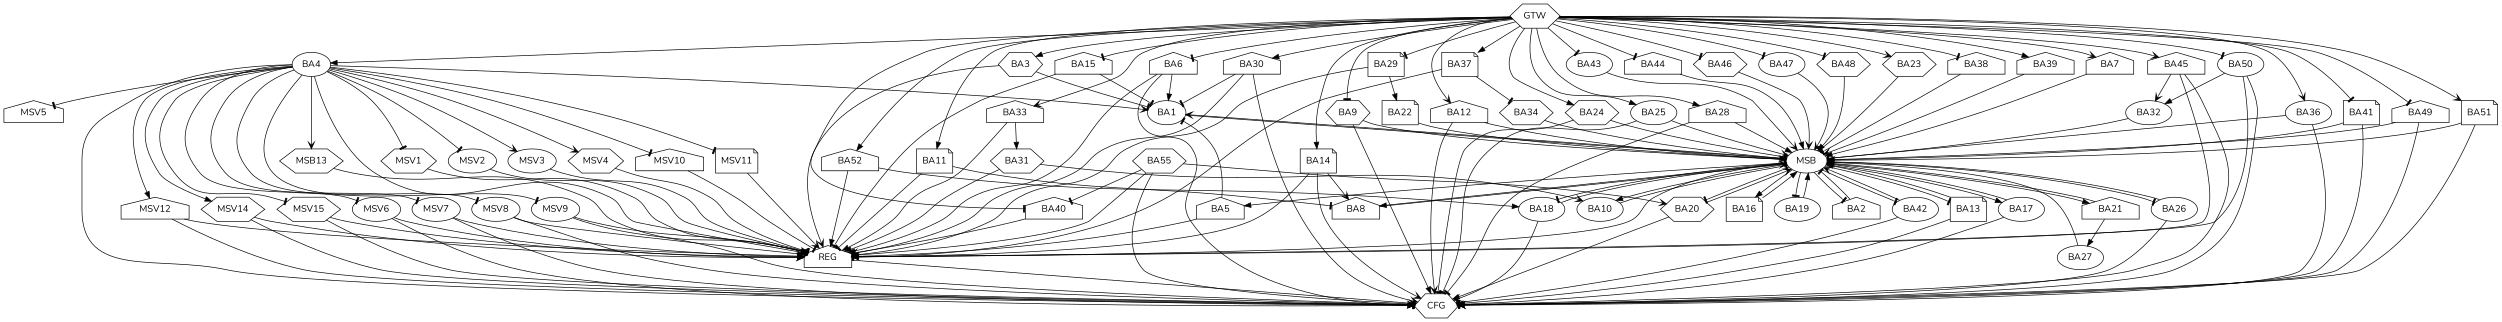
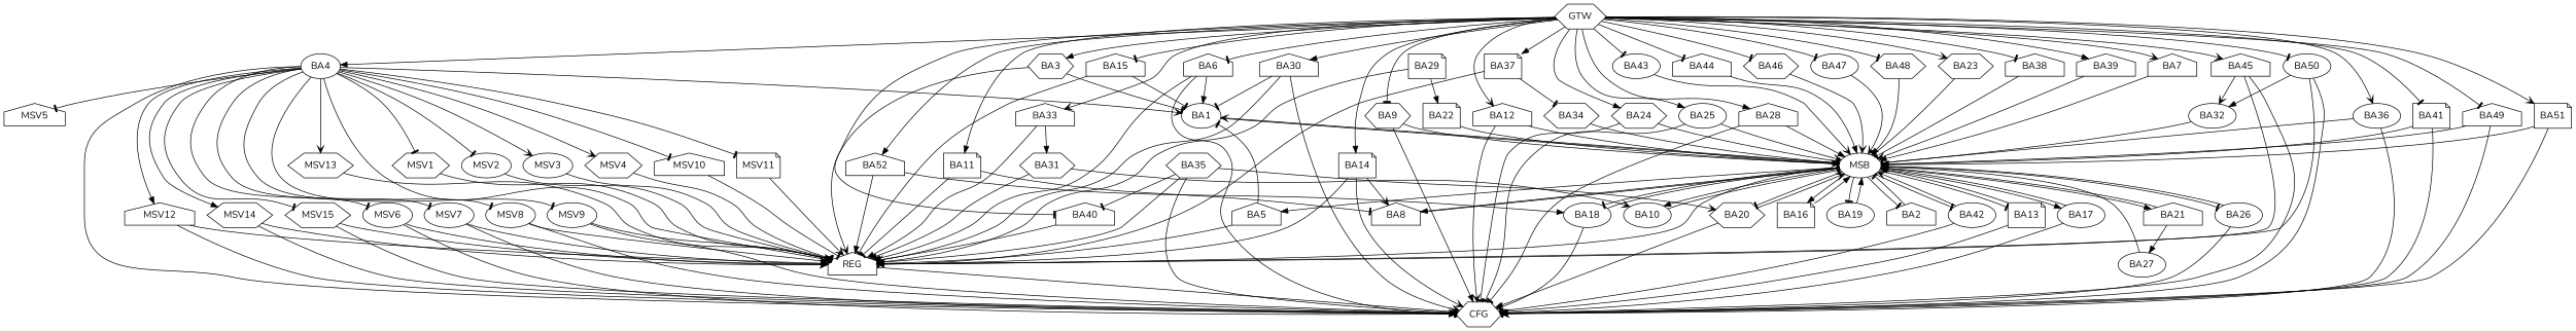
  strict digraph {
    fontname=Nunito
    node [fontname=Nunito shape=ellipse]
    edge [arrowhead=tee fontname=Nunito]
    n1 [label=BA1]
    n2 [label=MSB]
    n3 [label=BA2 shape=house]
    n4 [label=REG shape=house]
    n5 [label=BA5 shape=house]
    n6 [label=BA8 shape=house]
    n7 [label=BA10]
    n8 [label=BA13 shape=note]
    n9 [label=BA16 shape=note]
    n10 [label=BA17]
    n11 [label=BA18]
    n12 [label=BA19]
    n13 [label=BA20 shape=hexagon]
    n14 [label=BA21 shape=house]
    n15 [label=BA26]
    n16 [label=BA42]
    n17 [label=BA3 shape=hexagon]
    n18 [label=CFG shape=hexagon]
    n19 [label=BA4]
    n20 [label=MSV1 shape=hexagon]
    n21 [label=MSV2]
    n22 [label=MSV3]
    n23 [label=MSV4 shape=hexagon]
    n24 [label=MSV5 shape=house]
    n25 [label=MSV6]
    n26 [label=MSV7]
    n27 [label=MSV8]
    n28 [label=MSV9]
    n29 [label=MSV10 shape=house]
    n30 [label=MSV11 shape=note]
    n31 [label=MSV12 shape=house]
-   n32 [label=MSB13 shape=hexagon]
+   n32 [label=MSV13 shape=hexagon]
    n33 [label=MSV14 shape=hexagon]
    n34 [label=MSV15 shape=hexagon]
    n35 [label=BA6 shape=house]
    n36 [label=BA7 shape=house]
    n37 [label=BA9 shape=hexagon]
    n38 [label=BA11 shape=note]
    n39 [label=BA12 shape=house]
    n40 [label=BA14 shape=note]
    n41 [label=BA15 shape=house]
    n42 [label=BA27]
    n43 [label=BA22 shape=note]
    n44 [label=BA23 shape=hexagon]
    n45 [label=BA24 shape=hexagon]
    n46 [label=BA25]
    n47 [label=BA28 shape=house]
    n48 [label=BA29 shape=note]
    n49 [label=BA30 shape=house]
    n50 [label=BA31 shape=hexagon]
    n51 [label=BA32]
    n52 [label=BA33 shape=house]
    n53 [label=BA34 shape=hexagon]
-   n54 [label=BA55 shape=hexagon]
+   n54 [label=BA35 shape=hexagon]
    n55 [label=BA40 shape=house]
    n56 [label=BA36]
    n57 [label=BA37 shape=note]
    n58 [label=BA38 shape=house]
    n59 [label=BA39 shape=house]
    n60 [label=BA41 shape=note]
    n61 [label=BA43]
    n62 [label=BA44 shape=house]
    n63 [label=BA45 shape=house]
    n64 [label=BA46 shape=hexagon]
    n65 [label=BA47]
    n66 [label=BA48 shape=hexagon]
    n67 [label=BA49 shape=house]
    n68 [label=BA50]
    n69 [label=BA51 shape=note]
    n70 [label=BA52 shape=house]
    n71 [label=GTW shape=hexagon]
    n1 -> n2
    n2 -> n1 [arrowhead=vee]
    n2 -> n3
    n2 -> n4 [arrowhead=vee]
    n2 -> n5 [arrowhead=normal]
    n2 -> n6 [arrowhead=normal]
    n2 -> n7 [arrowhead=normal]
    n2 -> n8
    n2 -> n9 [arrowhead=normal]
    n2 -> n10 [arrowhead=normal]
    n2 -> n11
    n2 -> n12
    n2 -> n13
    n2 -> n14 [arrowhead=normal]
    n2 -> n15
    n2 -> n16
    n3 -> n2
    n4 -> n18 [arrowhead=vee]
    n5 -> n1
    n5 -> n4
-   n6 -> n2 [arrowhead=vee]
+   n6 -> n2
    n7 -> n2
    n8 -> n2 [arrowhead=normal]
    n8 -> n18 [arrowhead=normal]
    n9 -> n2 [arrowhead=normal]
    n10 -> n2 [arrowhead=normal]
    n10 -> n18
    n11 -> n2
    n11 -> n18 [arrowhead=vee]
    n12 -> n2 [arrowhead=normal]
    n13 -> n2 [arrowhead=vee]
    n13 -> n18 [arrowhead=normal]
    n14 -> n2 [arrowhead=vee]
    n14 -> n42 [arrowhead=normal]
    n15 -> n2 [arrowhead=vee]
    n15 -> n18 [arrowhead=vee]
    n16 -> n2 [arrowhead=vee]
    n16 -> n18
    n17 -> n1
    n17 -> n4 [arrowhead=vee]
    n19 -> n1 [arrowhead=vee]
    n19 -> n4
    n19 -> n18
    n19 -> n20
    n19 -> n21
    n19 -> n22 [arrowhead=vee]
    n19 -> n23 [arrowhead=vee]
    n19 -> n24
    n19 -> n25
    n19 -> n26
    n19 -> n27
    n19 -> n28
    n19 -> n29
    n19 -> n30
    n19 -> n31 [arrowhead=normal]
    n19 -> n32 [arrowhead=vee]
    n19 -> n33 [arrowhead=normal]
    n19 -> n34
    n20 -> n4
    n21 -> n4 [arrowhead=normal]
    n22 -> n4
    n23 -> n4
    n25 -> n4 [arrowhead=normal]
    n25 -> n18
    n26 -> n4 [arrowhead=vee]
    n26 -> n18 [arrowhead=normal]
    n27 -> n4 [arrowhead=normal]
    n27 -> n18 [arrowhead=vee]
    n28 -> n4 [arrowhead=normal]
    n28 -> n18
    n29 -> n4
    n30 -> n4 [arrowhead=vee]
    n31 -> n4 [arrowhead=normal]
    n31 -> n18
    n32 -> n4 [arrowhead=vee]
    n33 -> n4 [arrowhead=vee]
    n33 -> n18
    n34 -> n4 [arrowhead=vee]
    n34 -> n18 [arrowhead=vee]
    n35 -> n1 [arrowhead=normal]
    n35 -> n4 [arrowhead=normal]
    n35 -> n18 [arrowhead=normal]
    n36 -> n2 [arrowhead=normal]
    n37 -> n2 [arrowhead=vee]
    n37 -> n18 [arrowhead=normal]
    n38 -> n4
    n38 -> n6
    n39 -> n2
    n39 -> n18 [arrowhead=vee]
    n40 -> n4
    n40 -> n6 [arrowhead=vee]
    n40 -> n18 [arrowhead=vee]
    n41 -> n1
    n41 -> n4
    n42 -> n2 [arrowhead=normal]
    n43 -> n2
    n44 -> n2
    n45 -> n2
    n45 -> n18
    n46 -> n2 [arrowhead=vee]
    n46 -> n18
    n47 -> n2 [arrowhead=normal]
    n47 -> n18
    n48 -> n4 [arrowhead=normal]
    n48 -> n43 [arrowhead=normal]
    n49 -> n1
    n49 -> n4
    n49 -> n18 [arrowhead=vee]
    n50 -> n4 [arrowhead=normal]
    n50 -> n7 [arrowhead=vee]
    n51 -> n2
    n52 -> n4 [arrowhead=normal]
    n52 -> n50 [arrowhead=normal]
    n53 -> n2 [arrowhead=normal]
    n54 -> n4
    n54 -> n13 [arrowhead=vee]
    n54 -> n18
    n54 -> n55
    n55 -> n4 [arrowhead=vee]
    n56 -> n2
    n56 -> n18 [arrowhead=vee]
    n57 -> n4 [arrowhead=normal]
    n57 -> n53
    n58 -> n2
    n59 -> n2 [arrowhead=vee]
    n60 -> n2 [arrowhead=vee]
    n60 -> n18 [arrowhead=normal]
    n61 -> n2 [arrowhead=vee]
    n62 -> n2 [arrowhead=normal]
    n63 -> n4 [arrowhead=normal]
    n63 -> n18
    n63 -> n51 [arrowhead=vee]
    n64 -> n2 [arrowhead=vee]
    n65 -> n2 [arrowhead=vee]
    n66 -> n2 [arrowhead=normal]
    n67 -> n2 [arrowhead=normal]
    n67 -> n18 [arrowhead=vee]
    n68 -> n4
    n68 -> n18
    n68 -> n51 [arrowhead=normal]
    n69 -> n2 [arrowhead=normal]
    n69 -> n18
    n70 -> n4 [arrowhead=normal]
    n70 -> n11 [arrowhead=normal]
    n71 -> n17 [arrowhead=normal]
    n71 -> n19 [arrowhead=normal]
    n71 -> n35
    n71 -> n36 [arrowhead=vee]
    n71 -> n37
    n71 -> n38 [arrowhead=normal]
    n71 -> n39 [arrowhead=vee]
    n71 -> n40 [arrowhead=normal]
    n71 -> n41
    n71 -> n44 [arrowhead=vee]
    n71 -> n45 [arrowhead=normal]
    n71 -> n46 [arrowhead=normal]
    n71 -> n47 [arrowhead=normal]
-   n71 -> n48
    n71 -> n49 [arrowhead=normal]
    n71 -> n52 [arrowhead=vee]
    n71 -> n55
    n71 -> n56 [arrowhead=vee]
    n71 -> n57 [arrowhead=normal]
    n71 -> n58
    n71 -> n59 [arrowhead=normal]
    n71 -> n60
    n71 -> n61
    n71 -> n62
    n71 -> n63 [arrowhead=vee]
    n71 -> n64
    n71 -> n65
    n71 -> n66
    n71 -> n67
    n71 -> n68
    n71 -> n69 [arrowhead=vee]
    n71 -> n70 [arrowhead=normal]
  }
